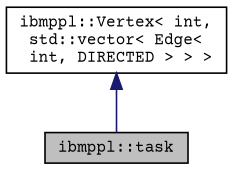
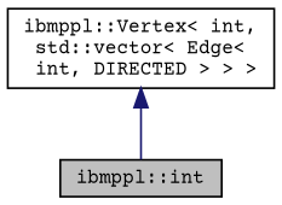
  digraph {
    fontname="Courier Prime"
    node [color=black fontname="Courier Prime" fontsize=10 shape=record style=filled]
-   n1 [fillcolor=grey75 fontcolor=black height=0.2 label="ibmppl::task" width=0.4]
+   n1 [fillcolor=grey75 fontcolor=black height=0.2 label="ibmppl::int" width=0.4]
    n2 [fillcolor=white height=0.2 label="ibmppl::Vertex\< int,\l std::vector\< Edge\<\l int, DIRECTED \> \> \>" width=0.4]
    n2 -> n1 [color=midnightblue dir=back fontname="Courier Prime" fontsize=10 labelfontname=Helvetica labelfontsize=10 style=solid]
  }
